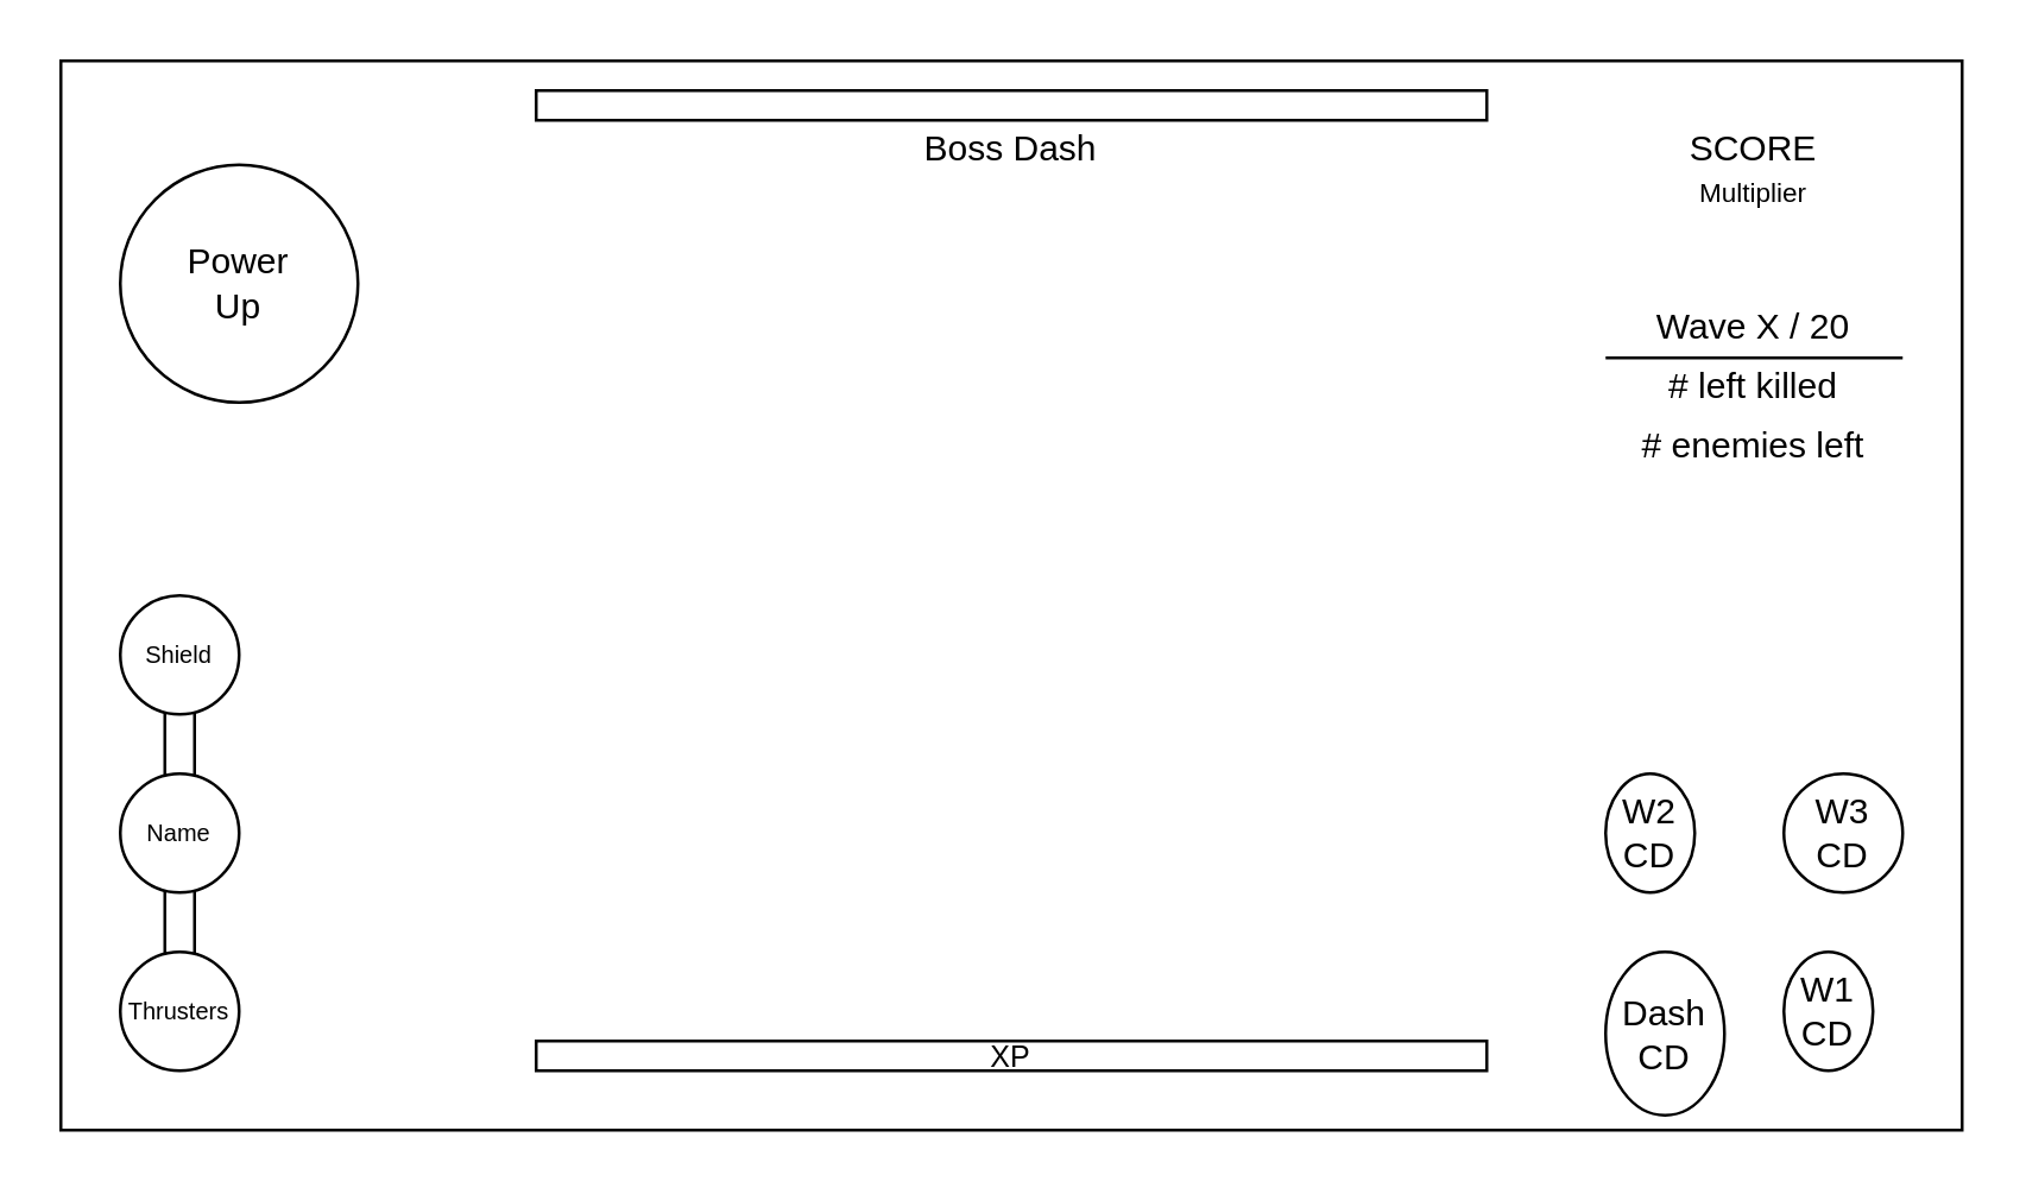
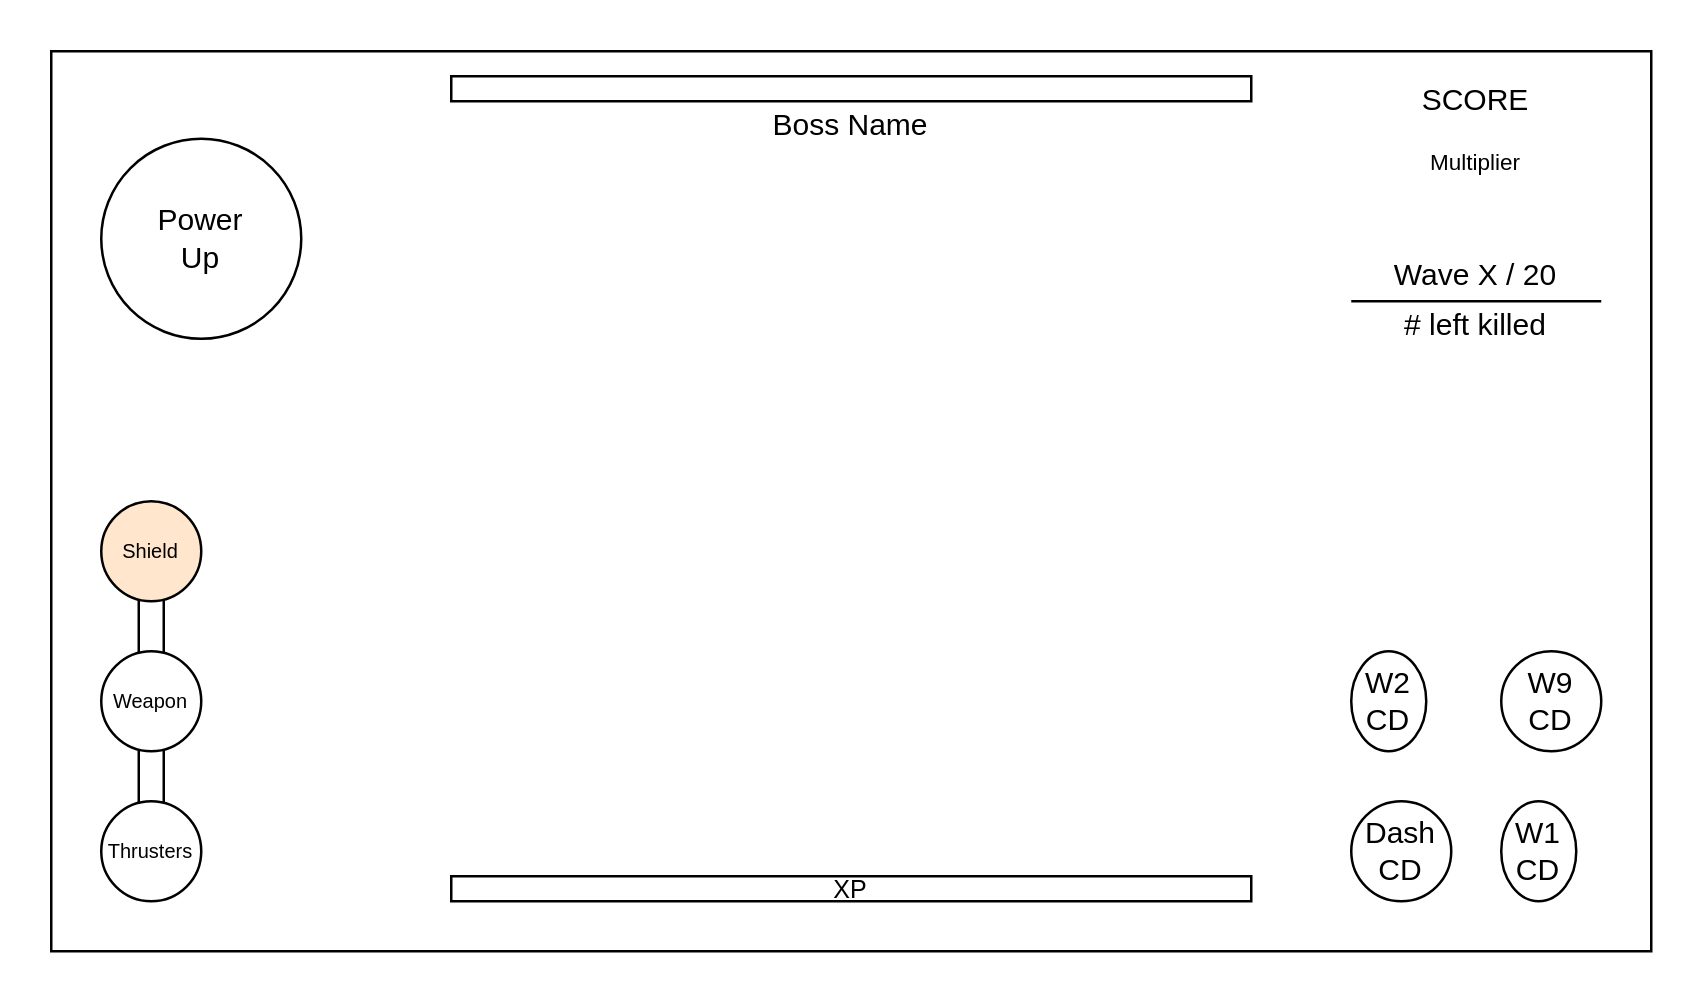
  <mxCell id="0" />
  <mxCell id="1" parent="0" />
  <mxCell id="2" value="" style="rounded=0;whiteSpace=wrap;html=1;fillColor=none;movable=0;resizable=0;rotatable=0;deletable=0;editable=0;locked=1;connectable=0;" vertex="1" parent="1"><mxGeometry width="640" height="360" as="geometry" x="20" y="20" /></mxCell>
  <mxCell id="3" value="XP" style="rounded=0;whiteSpace=wrap;html=1;fontSize=10;" vertex="1" parent="1"><mxGeometry x="180" y="350" width="320" height="10" as="geometry" /></mxCell>
  <mxCell id="4" value="" style="group;fontSize=10;" vertex="1" connectable="0" parent="1"><mxGeometry x="40" y="200" width="40" height="160" as="geometry" /></mxCell>
  <mxCell id="5" value="" style="rounded=0;whiteSpace=wrap;html=1;" vertex="1" parent="4"><mxGeometry x="15" y="20" width="10" height="120" as="geometry" /></mxCell>
  <mxCell id="6" value="Thrusters" style="ellipse;whiteSpace=wrap;html=1;aspect=fixed;fontSize=8;" vertex="1" parent="4"><mxGeometry y="120" width="40" height="40" as="geometry" /></mxCell>
- <mxCell id="7" value="Name" style="ellipse;whiteSpace=wrap;html=1;aspect=fixed;fontSize=8;" vertex="1" parent="4"><mxGeometry y="60" width="40" height="40" as="geometry" /></mxCell>
- <mxCell id="8" value="Shield" style="ellipse;whiteSpace=wrap;html=1;aspect=fixed;fontSize=8;" vertex="1" parent="4"><mxGeometry width="40" height="40" as="geometry" /></mxCell>
+ <mxCell id="7" value="Weapon" style="ellipse;whiteSpace=wrap;html=1;aspect=fixed;fontSize=8;" vertex="1" parent="4"><mxGeometry y="60" width="40" height="40" as="geometry" /></mxCell>
+ <mxCell id="8" value="Shield" style="ellipse;whiteSpace=wrap;html=1;aspect=fixed;fontSize=8;fillColor=#ffe6cc;" vertex="1" parent="4"><mxGeometry width="40" height="40" as="geometry" /></mxCell>
  <mxCell id="9" value="W1&lt;br&gt;CD" style="ellipse;whiteSpace=wrap;html=1;aspect=fixed;" vertex="1" parent="1"><mxGeometry x="600" y="320" width="30" height="40" as="geometry" /></mxCell>
- <mxCell id="10" value="Dash&lt;br&gt;CD&lt;br&gt;" style="ellipse;whiteSpace=wrap;html=1;aspect=fixed;" vertex="1" parent="1"><mxGeometry x="540" y="320" width="40" height="55" as="geometry" /></mxCell>
- <mxCell id="11" value="W3&lt;br&gt;CD" style="ellipse;whiteSpace=wrap;html=1;aspect=fixed;" vertex="1" parent="1"><mxGeometry x="600" y="260" width="40" height="40" as="geometry" /></mxCell>
+ <mxCell id="10" value="Dash&lt;br&gt;CD&lt;br&gt;" style="ellipse;whiteSpace=wrap;html=1;aspect=fixed;" vertex="1" parent="1"><mxGeometry x="540" y="320" width="40" height="40" as="geometry" /></mxCell>
+ <mxCell id="11" value="W9&lt;br&gt;CD" style="ellipse;whiteSpace=wrap;html=1;aspect=fixed;" vertex="1" parent="1"><mxGeometry x="600" y="260" width="40" height="40" as="geometry" /></mxCell>
  <mxCell id="12" value="W2&lt;br&gt;CD" style="ellipse;whiteSpace=wrap;html=1;aspect=fixed;" vertex="1" parent="1"><mxGeometry x="540" y="260" width="30" height="40" as="geometry" /></mxCell>
  <mxCell id="13" value="" style="rounded=0;whiteSpace=wrap;html=1;" vertex="1" parent="1"><mxGeometry x="180" y="30" width="320" height="10" as="geometry" /></mxCell>
- <mxCell id="14" value="Boss Dash" style="text;html=1;strokeColor=none;fillColor=none;align=center;verticalAlign=middle;whiteSpace=wrap;rounded=0;" vertex="1" parent="1"><mxGeometry x="180" y="40" width="320" height="20" as="geometry" /></mxCell>
+ <mxCell id="14" value="Boss Name" style="text;html=1;strokeColor=none;fillColor=none;align=center;verticalAlign=middle;whiteSpace=wrap;rounded=0;" vertex="1" parent="1"><mxGeometry x="180" y="40" width="320" height="20" as="geometry" /></mxCell>
  <mxCell id="15" value="" style="group" vertex="1" connectable="0" parent="1"><mxGeometry x="540" y="100" width="100" height="60" as="geometry" /></mxCell>
  <mxCell id="16" value="Wave X / 20" style="text;html=1;strokeColor=none;fillColor=none;align=center;verticalAlign=middle;whiteSpace=wrap;rounded=0;" vertex="1" parent="15"><mxGeometry width="100" height="20" as="geometry" /></mxCell>
  <mxCell id="17" value="# left killed" style="text;html=1;strokeColor=none;fillColor=none;align=center;verticalAlign=middle;whiteSpace=wrap;rounded=0;" vertex="1" parent="15"><mxGeometry y="20" width="100" height="20" as="geometry" /></mxCell>
- <mxCell id="18" value="# enemies left" style="text;html=1;strokeColor=none;fillColor=none;align=center;verticalAlign=middle;whiteSpace=wrap;rounded=0;" vertex="1" parent="15"><mxGeometry y="40" width="100" height="20" as="geometry" /></mxCell>
  <mxCell id="19" value="" style="endArrow=none;html=1;rounded=0;exitX=0;exitY=0;exitDx=0;exitDy=0;" edge="1" parent="15" source="17"><mxGeometry width="50" height="50" relative="1" as="geometry"><mxPoint x="-10" y="60" as="sourcePoint" /><mxPoint x="100" y="20" as="targetPoint" /></mxGeometry></mxCell>
- <mxCell id="20" value="SCORE" style="text;html=1;strokeColor=none;fillColor=none;align=center;verticalAlign=middle;whiteSpace=wrap;rounded=0;" vertex="1" parent="1"><mxGeometry x="540" y="40" width="100" height="20" as="geometry" /></mxCell>
+ <mxCell id="20" value="SCORE" style="text;html=1;strokeColor=none;fillColor=none;align=center;verticalAlign=middle;whiteSpace=wrap;rounded=0;" vertex="1" parent="1"><mxGeometry x="540" y="30" width="100" height="20" as="geometry" /></mxCell>
  <mxCell id="21" value="Multiplier" style="text;html=1;strokeColor=none;fillColor=none;align=center;verticalAlign=middle;whiteSpace=wrap;rounded=0;fontSize=9;" vertex="1" parent="1"><mxGeometry x="540" y="60" width="100" height="10" as="geometry" /></mxCell>
  <mxCell id="22" value="Power&lt;br&gt;Up" style="ellipse;whiteSpace=wrap;html=1;aspect=fixed;" vertex="1" parent="1"><mxGeometry x="40" y="55" width="80" height="80" as="geometry" /></mxCell>
